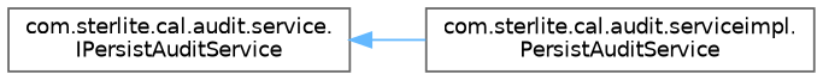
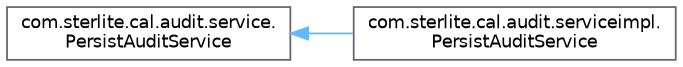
  digraph {
    rankdir=LR
    node [color=grey40 fillcolor=white fontname=Helvetica fontsize=10 shape=box style=filled]
-   n1 [height=0.2 label="com.sterlite.cal.audit.service.\lIPersistAuditService" width=0.4]
+   n1 [height=0.2 label="com.sterlite.cal.audit.service.\lPersistAuditService" width=0.4]
    n2 [height=0.2 label="com.sterlite.cal.audit.serviceimpl.\lPersistAuditService" width=0.4]
    n1 -> n2 [color=steelblue1 dir=back fontname=Helvetica fontsize=10 labelfontname=Helvetica labelfontsize=10 style=solid]
  }
